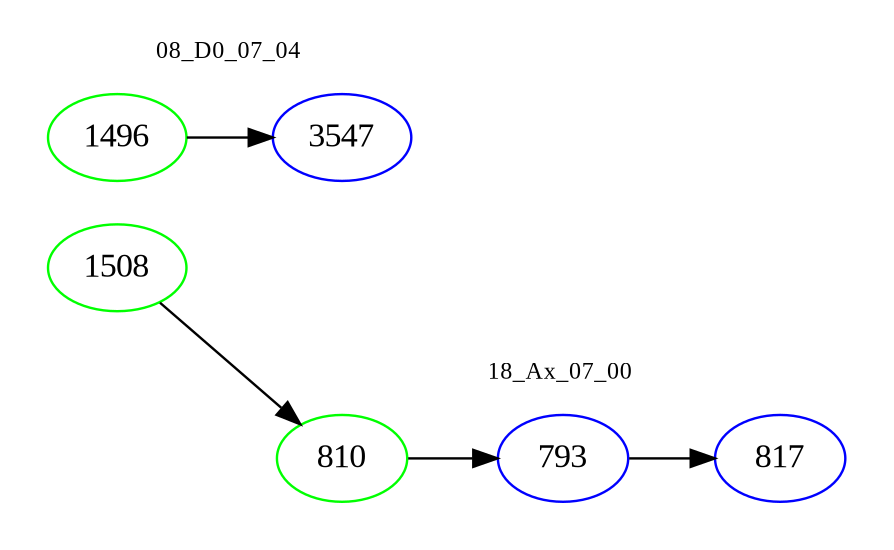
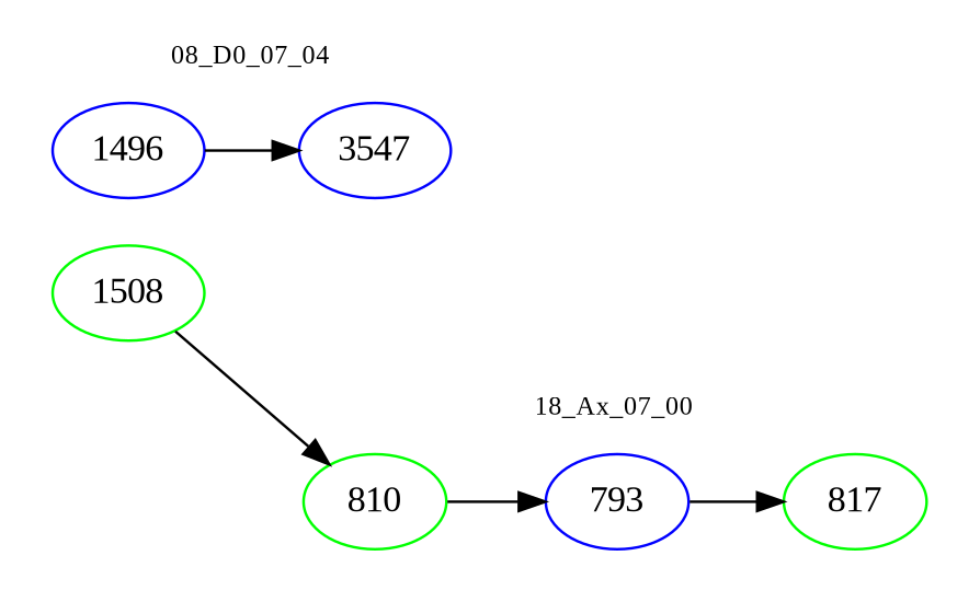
  digraph {
    fontname="Liberation Serif"
    rankdir=LR
    node [color=blue fontname="Liberation Serif"]
    edge [color=black fontname="Liberation Serif"]
    n1 [color=green label=810]
    n2 [label=793]
-   n3 [label=817]
+   n3 [color=green label=817]
    n4 [color=green label=1508]
-   n5 [color=green label=1496]
+   n5 [label=1496]
    n6 [label=3547]
    subgraph cluster_1 {
      color=white
      fontsize=10
      label="18_Ax_07_00"
      n1
      n2
      n3
    }
    subgraph cluster_2 {
      color=white
      fontsize=10
      label="08_D0_07_04"
      n4
      n5
      n6
    }
    n1 -> n2
    n2 -> n3
    n4 -> n1
    n5 -> n6
  }
